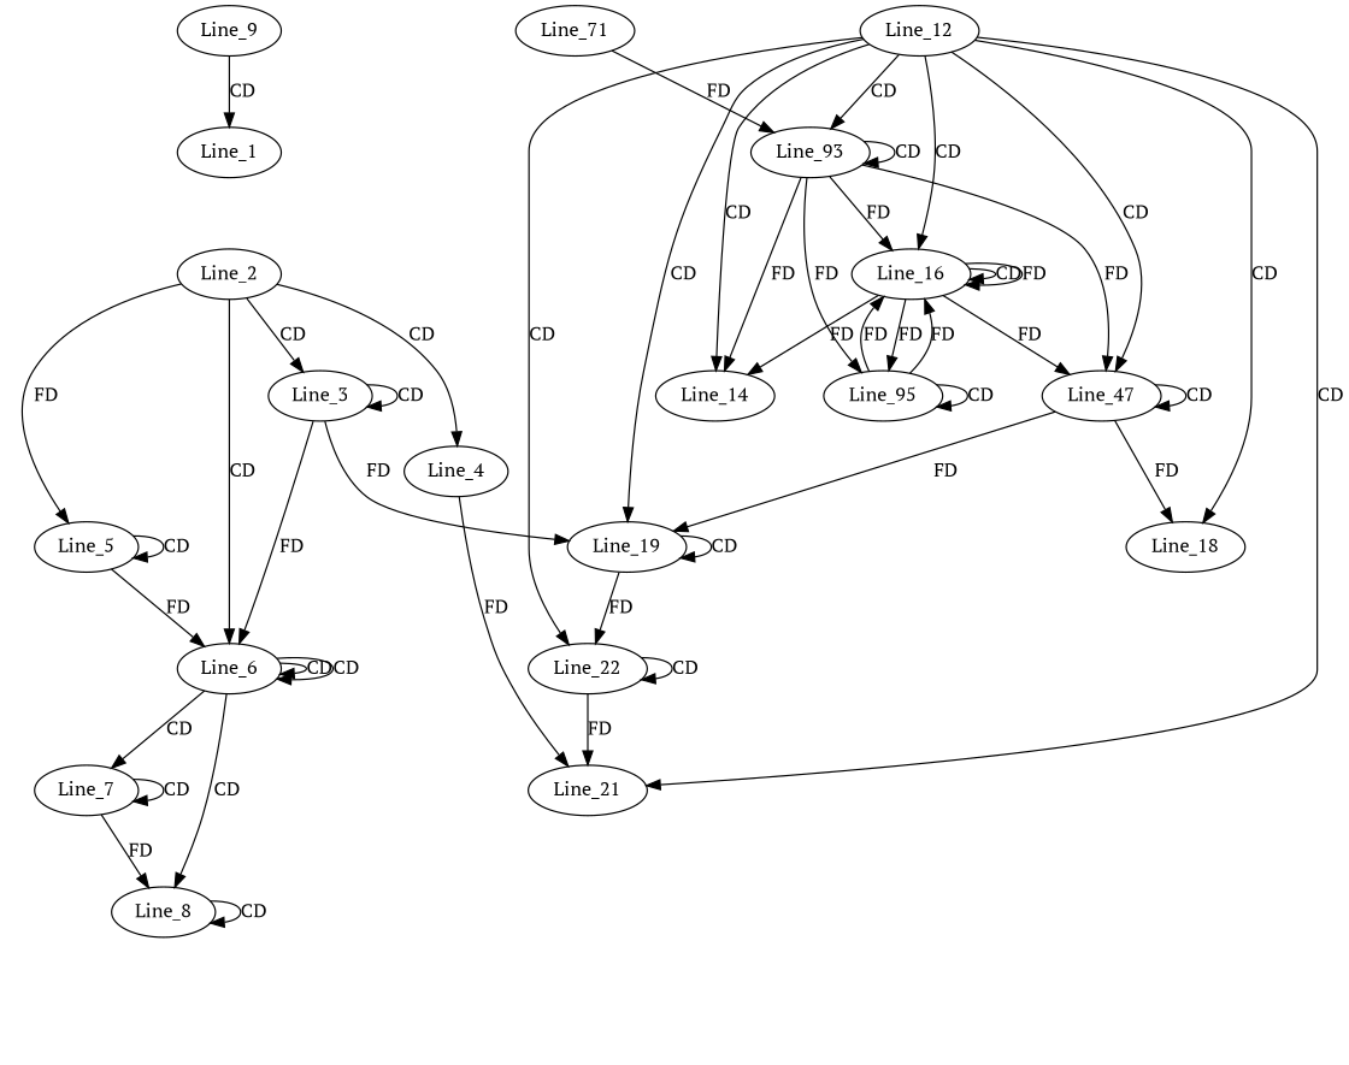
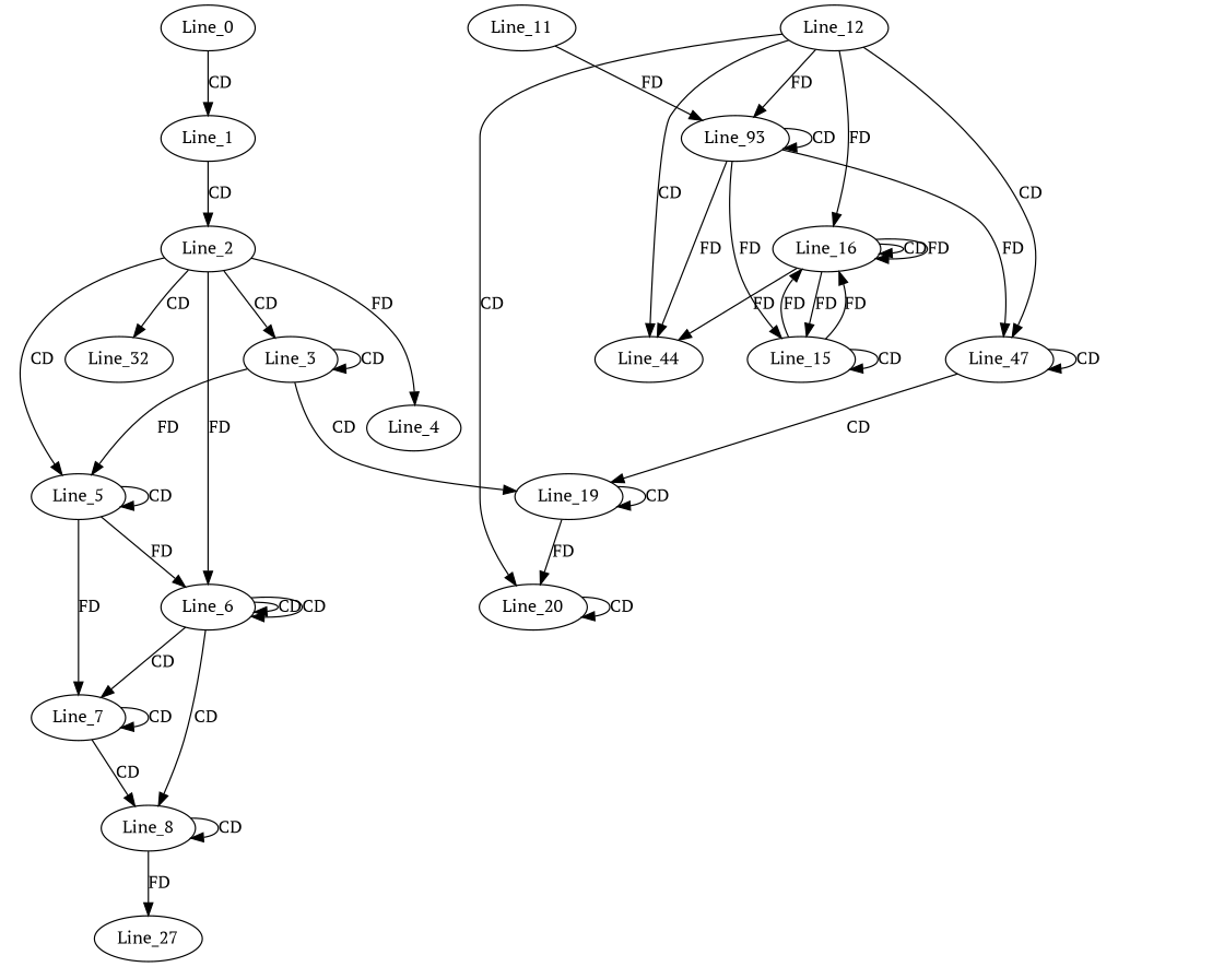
  digraph {
    fontname="PT Serif"
    node [fontname="PT Serif"]
    edge [fontname="PT Serif"]
-   Line_0 [label=Line_9]
+   Line_0
    Line_1
    Line_2
    Line_3
    Line_4
    Line_5
    Line_6
+   Line_32
    Line_19
-   Line_21
    Line_7
    Line_8
-   Line_20 [label=Line_22]
+   Line_20
+   Line_27
    Line_12
    n16 [label=Line_93]
-   Line_14
+   Line_14 [label=Line_44]
    Line_16
    n19 [label=Line_47]
-   Line_18
-   Line_15 [label=Line_95]
-   Line_11 [label=Line_71]
+   Line_15
+   Line_11
    Line_0 -> Line_1 [label=CD]
+   Line_1 -> Line_2 [label=CD]
    Line_2 -> Line_3 [label=CD]
-   Line_2 -> Line_4 [label=CD]
-   Line_2 -> Line_5 [label=FD]
-   Line_2 -> Line_6 [label=CD]
+   Line_2 -> Line_4 [label=FD]
+   Line_2 -> Line_5 [label=CD]
+   Line_2 -> Line_6 [label=FD]
+   Line_2 -> Line_32 [label=CD]
    Line_3 -> Line_3 [label=CD]
-   Line_3 -> Line_6 [label=FD]
-   Line_3 -> Line_19 [label=FD]
-   Line_4 -> Line_21 [label=FD]
+   Line_3 -> Line_5 [label=FD]
+   Line_3 -> Line_19 [label=CD]
    Line_5 -> Line_5 [label=CD]
    Line_5 -> Line_6 [label=FD]
+   Line_5 -> Line_7 [label=FD]
    Line_6 -> Line_6 [label=CD]
    Line_6 -> Line_6 [label=CD]
    Line_6 -> Line_7 [label=CD]
    Line_6 -> Line_8 [label=CD]
    Line_19 -> Line_19 [label=CD]
    Line_19 -> Line_20 [label=FD]
    Line_7 -> Line_7 [label=CD]
-   Line_7 -> Line_8 [label=FD]
+   Line_7 -> Line_8 [label=CD]
    Line_8 -> Line_8 [label=CD]
-   Line_20 -> Line_21 [label=FD]
+   Line_8 -> Line_27 [label=FD]
    Line_20 -> Line_20 [label=CD]
-   Line_12 -> Line_19 [label=CD]
-   Line_12 -> Line_21 [label=CD]
    Line_12 -> Line_20 [label=CD]
-   Line_12 -> n16 [label=CD]
+   Line_12 -> n16 [label=FD]
    Line_12 -> Line_14 [label=CD]
-   Line_12 -> Line_16 [label=CD]
+   Line_12 -> Line_16 [label=FD]
    Line_12 -> n19 [label=CD]
-   Line_12 -> Line_18 [label=CD]
    n16 -> n16 [label=CD]
    n16 -> Line_14 [label=FD]
-   n16 -> Line_16 [label=FD]
    n16 -> n19 [label=FD]
    n16 -> Line_15 [label=FD]
    Line_16 -> Line_14 [label=FD]
    Line_16 -> Line_16 [label=CD]
    Line_16 -> Line_16 [label=FD]
-   Line_16 -> n19 [label=FD]
    Line_16 -> Line_15 [label=FD]
-   n19 -> Line_19 [label=FD]
+   n19 -> Line_19 [label=CD]
    n19 -> n19 [label=CD]
-   n19 -> Line_18 [label=FD]
    Line_15 -> Line_16 [label=FD]
    Line_15 -> Line_16 [label=FD]
    Line_15 -> Line_15 [label=CD]
    Line_11 -> n16 [label=FD]
  }
